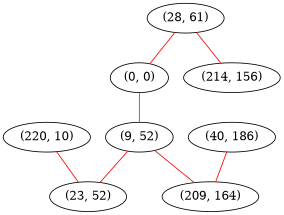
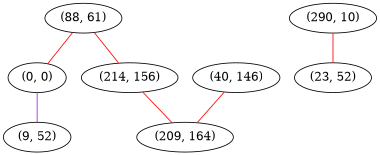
  graph {
    edge [color=red weight=1]
    "(0, 0)"
    "(9, 52)"
    "(23, 52)"
    "(214, 156)"
    "(209, 164)"
-   "(28, 61)"
-   "(220, 10)"
-   "(40, 186)"
+   "(28, 61)" [label="(88, 61)"]
+   "(220, 10)" [label="(290, 10)"]
+   "(40, 186)" [label="(40, 146)"]
    "(0, 0)" -- "(9, 52)" [color=purple weight=4]
-   "(9, 52)" -- "(23, 52)"
-   "(9, 52)" -- "(209, 164)"
+   "(214, 156)" -- "(209, 164)"
    "(28, 61)" -- "(0, 0)"
    "(28, 61)" -- "(214, 156)"
    "(220, 10)" -- "(23, 52)"
    "(40, 186)" -- "(209, 164)"
  }
